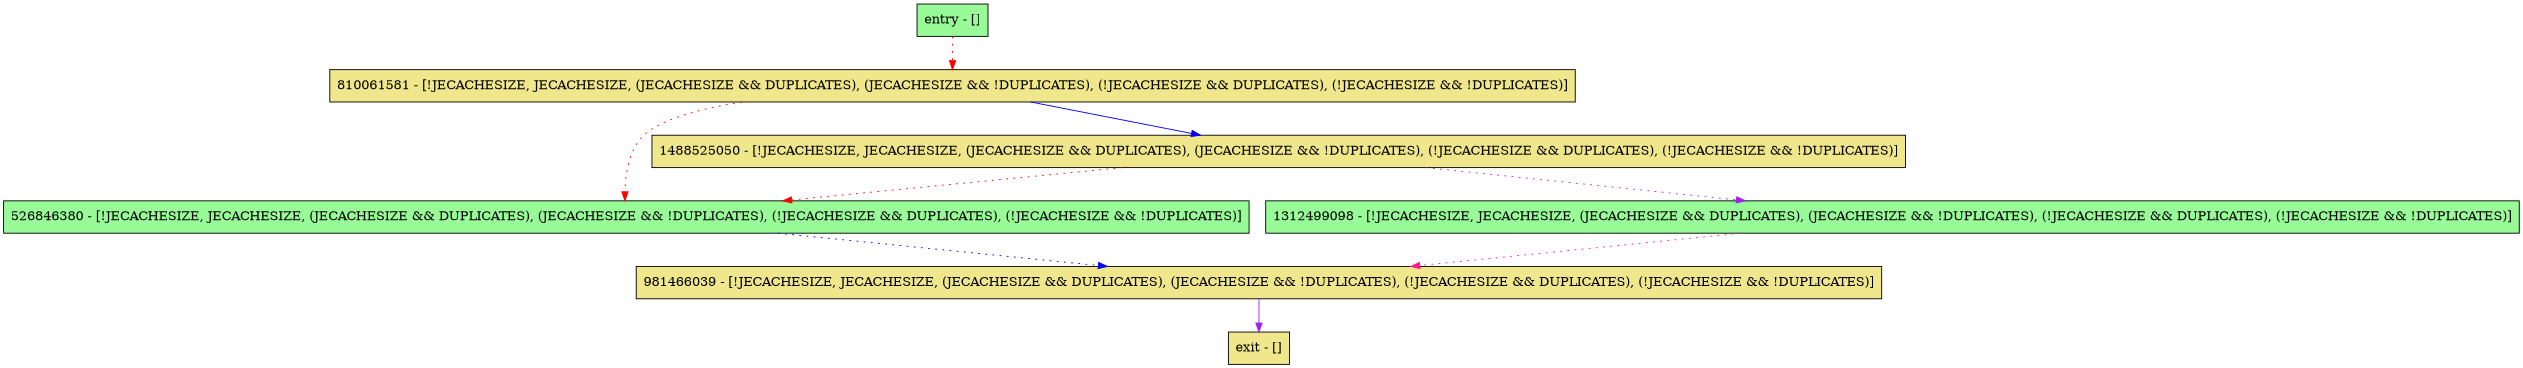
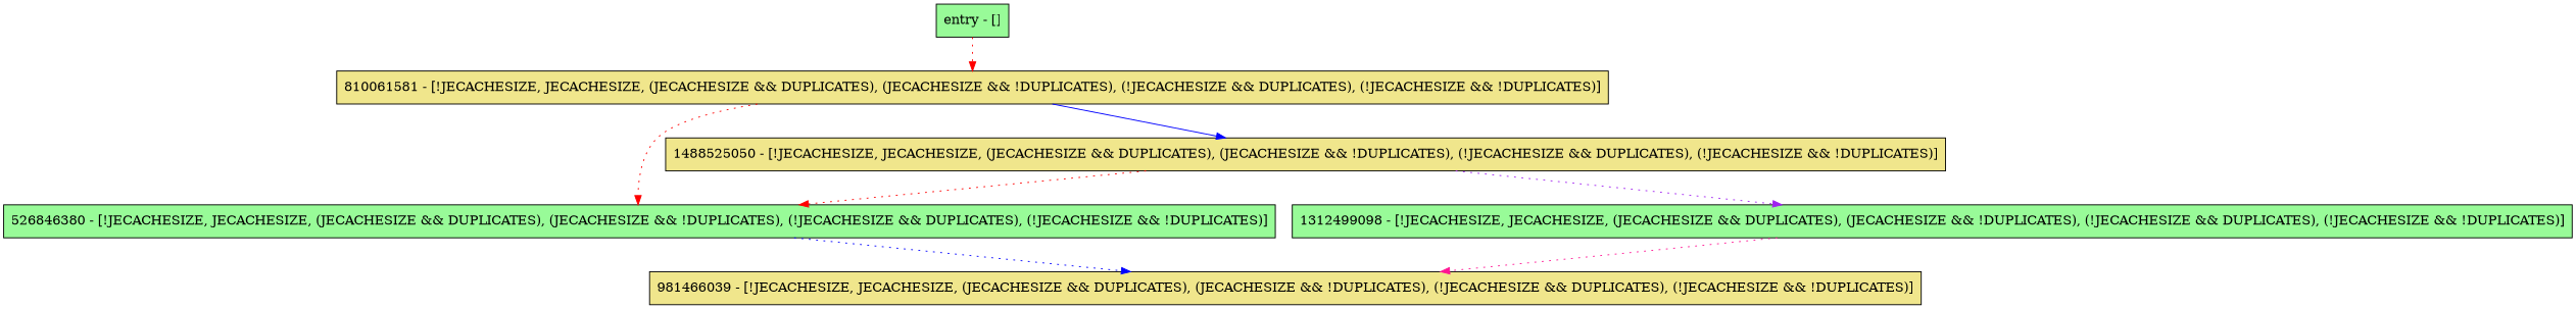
  digraph {
    fontname="DejaVu Serif"
    node [shape=record style=filled fillcolor=khaki fontname="DejaVu Serif"]
    edge [color=red style=dotted fontname="DejaVu Serif"]
    n1 [label="entry - []" fillcolor=palegreen]
    n2 [label="810061581 - [!JECACHESIZE, JECACHESIZE, (JECACHESIZE && DUPLICATES), (JECACHESIZE && !DUPLICATES), (!JECACHESIZE && DUPLICATES), (!JECACHESIZE && !DUPLICATES)]"]
-   n3 [label="exit - []"]
    n4 [label="526846380 - [!JECACHESIZE, JECACHESIZE, (JECACHESIZE && DUPLICATES), (JECACHESIZE && !DUPLICATES), (!JECACHESIZE && DUPLICATES), (!JECACHESIZE && !DUPLICATES)]" fillcolor=palegreen]
    n5 [label="981466039 - [!JECACHESIZE, JECACHESIZE, (JECACHESIZE && DUPLICATES), (JECACHESIZE && !DUPLICATES), (!JECACHESIZE && DUPLICATES), (!JECACHESIZE && !DUPLICATES)]"]
    n6 [label="1312499098 - [!JECACHESIZE, JECACHESIZE, (JECACHESIZE && DUPLICATES), (JECACHESIZE && !DUPLICATES), (!JECACHESIZE && DUPLICATES), (!JECACHESIZE && !DUPLICATES)]" fillcolor=palegreen]
    n7 [label="1488525050 - [!JECACHESIZE, JECACHESIZE, (JECACHESIZE && DUPLICATES), (JECACHESIZE && !DUPLICATES), (!JECACHESIZE && DUPLICATES), (!JECACHESIZE && !DUPLICATES)]"]
    n1 -> n2
    n2 -> n4
    n2 -> n7 [color=blue style=solid]
    n4 -> n5 [color=blue]
-   n5 -> n3 [color=purple style=solid]
    n6 -> n5 [color=deeppink]
    n7 -> n4
    n7 -> n6 [color=purple]
  }
